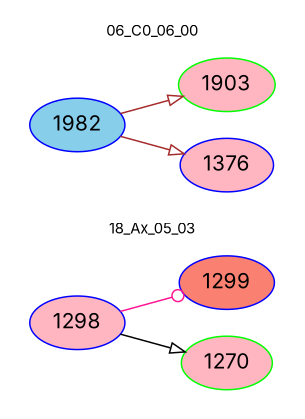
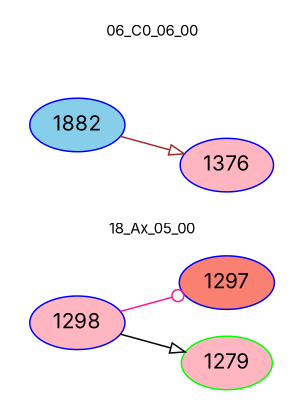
  digraph {
    fontname=Inter
    rankdir=LR
    node [color=blue fillcolor=lightpink fontname=Inter style=filled]
    edge [arrowhead=onormal color=brown fontname=Inter]
    n1 [label=1298]
-   n2 [color=green label=1270]
-   n3 [fillcolor=salmon label=1299]
-   n4 [fillcolor=skyblue label=1982]
+   n2 [color=green label=1279]
+   n3 [fillcolor=salmon label=1297]
+   n4 [fillcolor=skyblue label=1882]
    n5 [label=1376]
-   n6 [color=green label=1903]
    subgraph cluster_1 {
      color=white
      fontsize=10
-     label="18_Ax_05_03"
+     label="18_Ax_05_00"
      n1
      n2
      n3
    }
    subgraph cluster_2 {
      color=white
      fontsize=10
      label="06_C0_06_00"
      n4
      n5
-     n6
    }
    n1 -> n2 [color=black]
    n1 -> n3 [arrowhead=odot color=deeppink]
    n4 -> n5
-   n4 -> n6
  }
